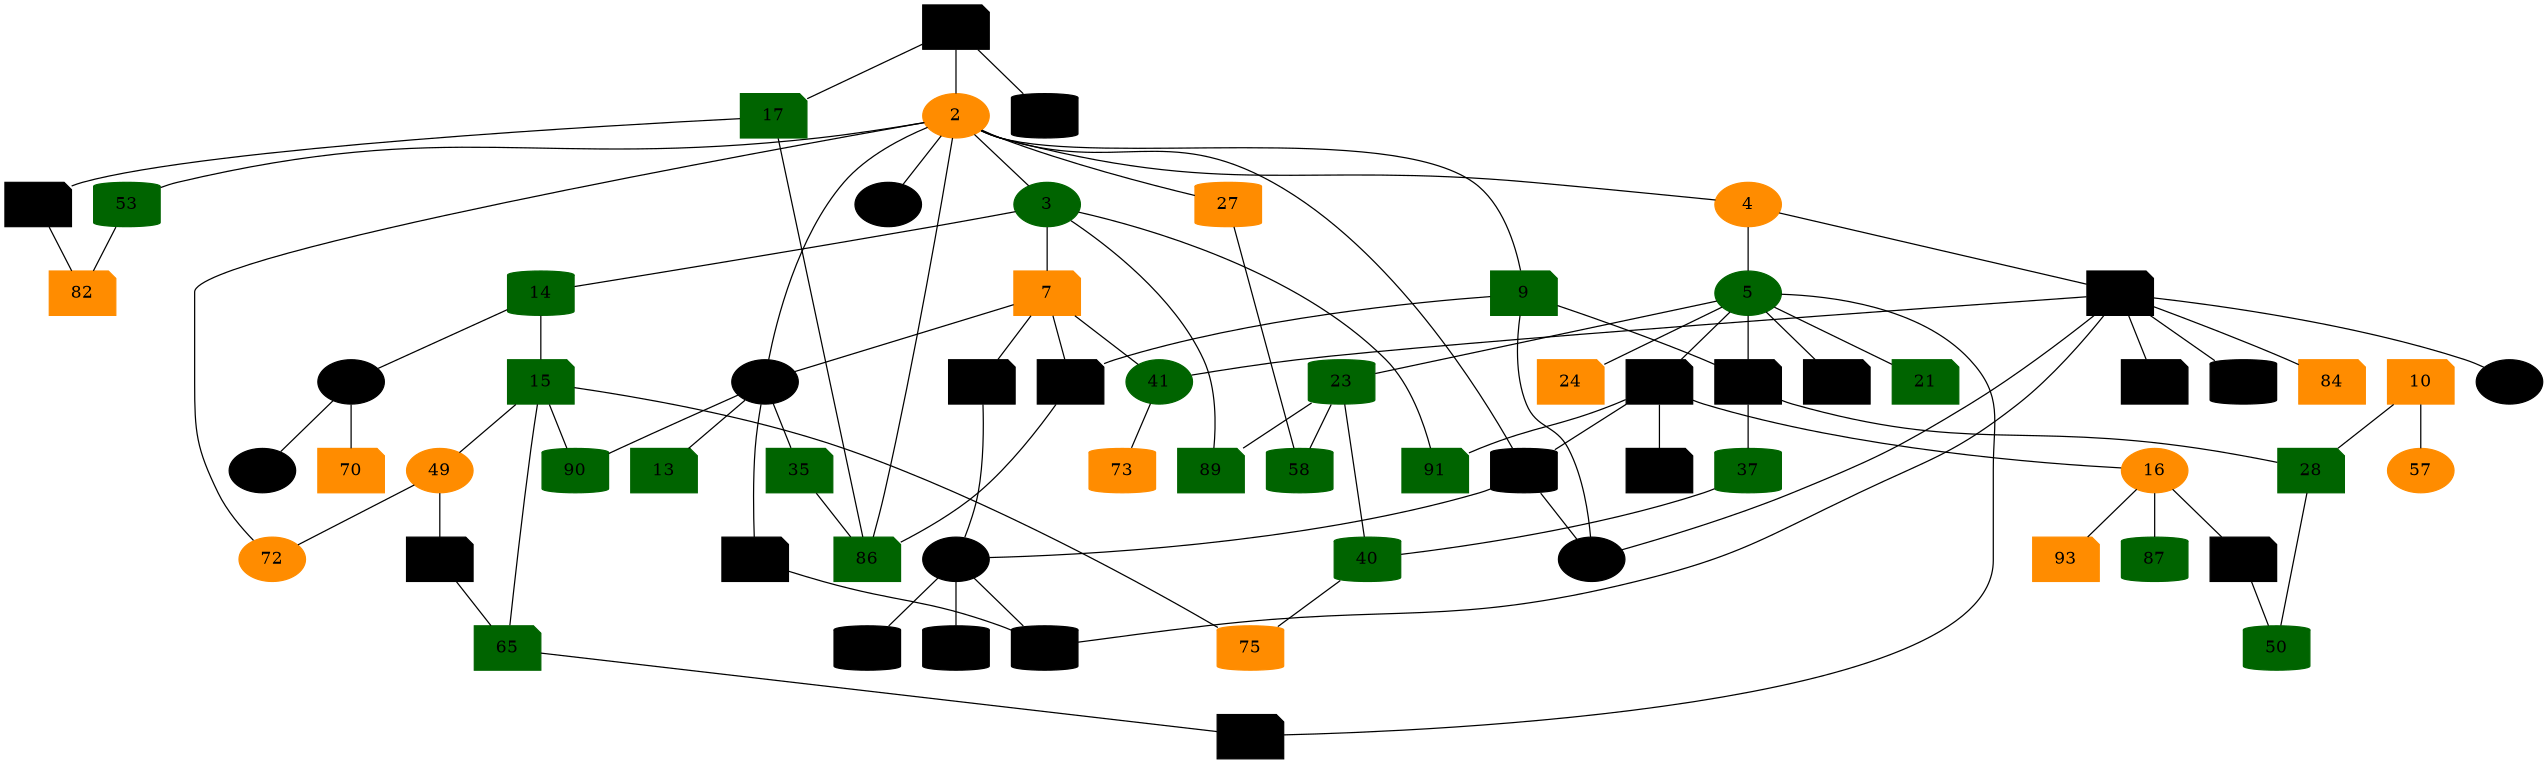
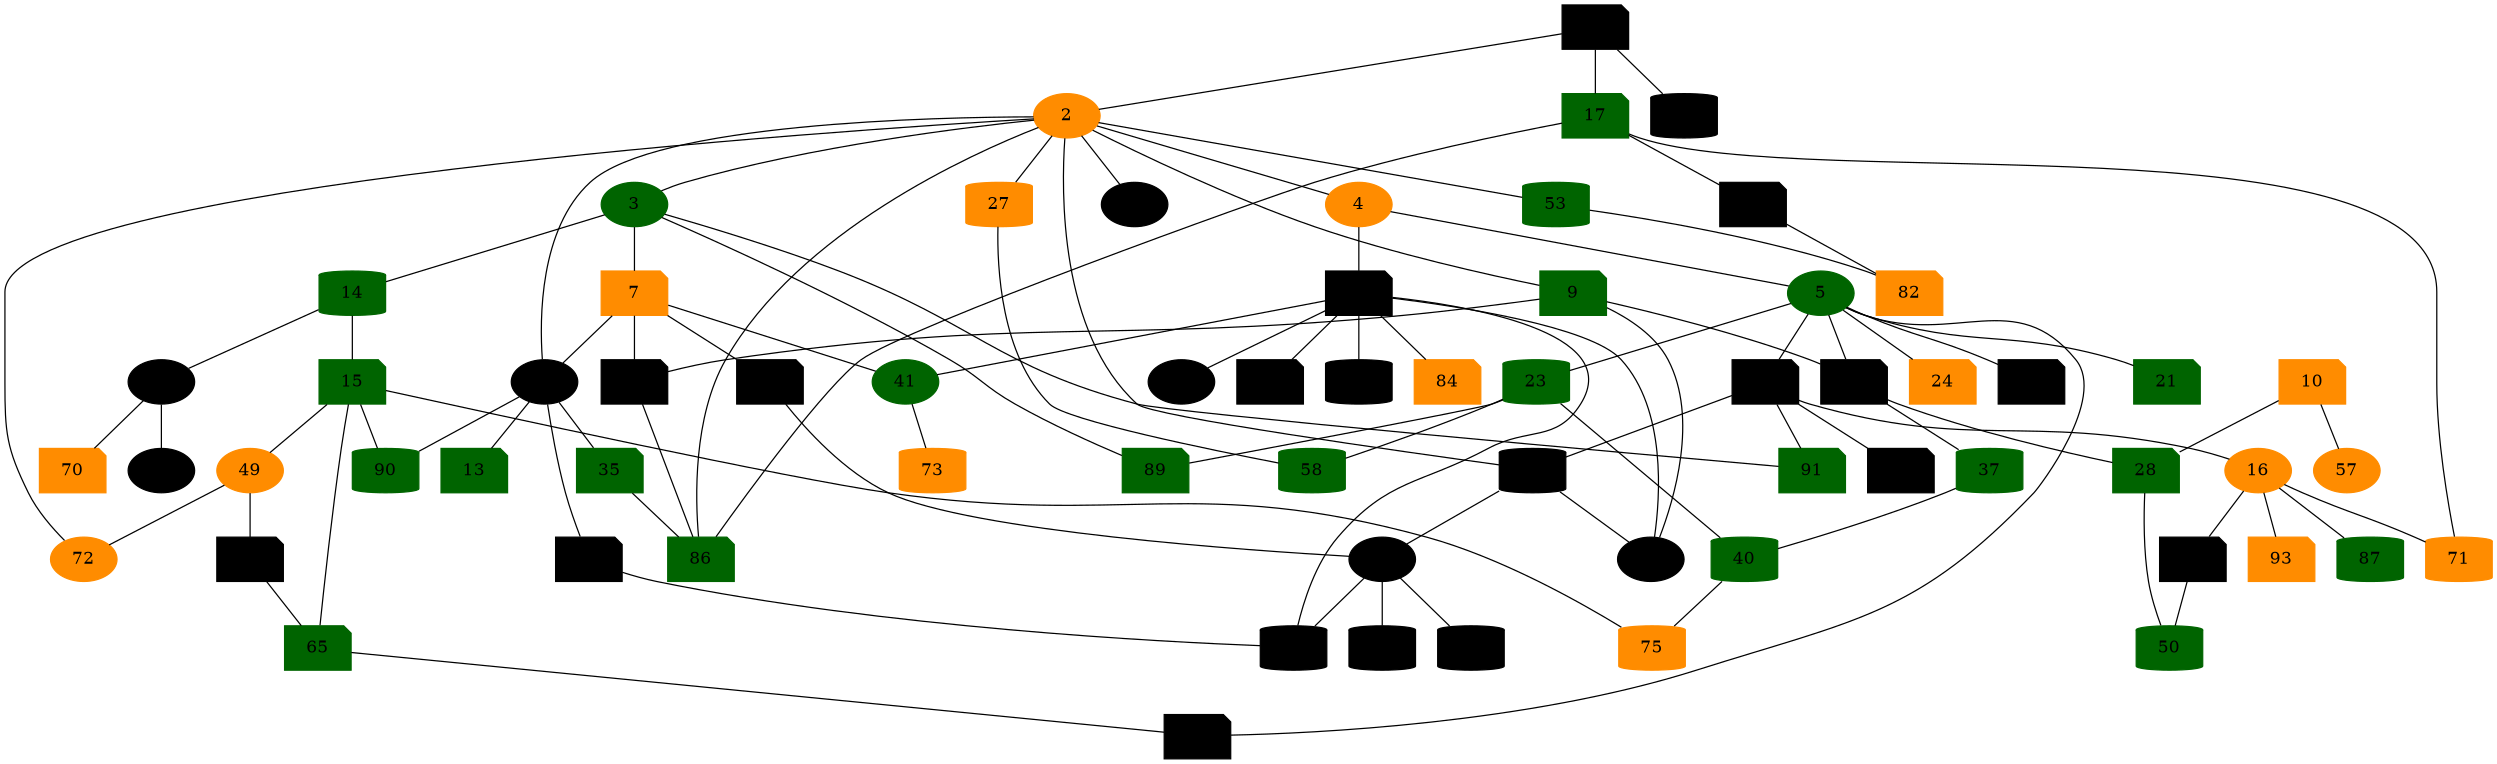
  graph {
    node [color=black shape=note style=filled]
    2 [color=darkorange shape=ellipse super="+8"]
    3 [color=darkgreen shape=ellipse super="+98"]
    4 [color=darkorange shape=ellipse super="+96"]
    9 [color=darkgreen super="+92"]
    11 [shape=ellipse super="+55"]
    22 [shape=ellipse]
    27 [color=darkorange shape=cylinder super="+46"]
    34 [shape=cylinder super="+83"]
    53 [color=darkgreen shape=cylinder]
    72 [color=darkorange shape=ellipse super="+80"]
    86 [color=darkgreen]
    1
    17 [color=darkgreen super="+39"]
    56 [shape=cylinder]
+   71 [color=darkorange shape=cylinder super="+81"]
    54
    7 [color=darkorange super="+31"]
    14 [color=darkgreen shape=cylinder super="+26"]
    89 [color=darkgreen]
    91 [color=darkgreen]
    5 [color=darkgreen shape=ellipse super="+24"]
    20 [super="+38"]
    25 [super="+94"]
    51
    99 [shape=ellipse]
    12 [super="+19"]
    13 [color=darkgreen]
    35 [color=darkgreen super="+48"]
    90 [color=darkgreen shape=cylinder]
    58 [color=darkgreen shape=cylinder]
    42 [shape=ellipse]
    82 [color=darkorange super="+97"]
    29 [super="+67"]
    41 [color=darkgreen shape=ellipse super="+64"]
    15 [color=darkgreen super="+100"]
    32 [shape=ellipse super="+47"]
    6 [super="+33"]
    21 [color=darkgreen]
    23 [color=darkgreen shape=cylinder super="+79"]
    n40 [color=darkorange label=24]
    76
    88
    60 [shape=cylinder super="+63"]
    61 [shape=ellipse]
    68
    74 [shape=cylinder]
    84 [color=darkorange]
    16 [color=darkorange shape=ellipse super="+62"]
    36 [super="+77"]
    40 [color=darkgreen shape=cylinder super="+43"]
    28 [color=darkgreen super="+85"]
    37 [color=darkgreen shape=cylinder super="+78"]
    30
    87 [color=darkgreen shape=cylinder]
    93 [color=darkorange]
    10 [color=darkorange super="+18"]
    57 [color=darkorange shape=ellipse]
    73 [color=darkorange shape=cylinder]
    50 [color=darkgreen shape=cylinder]
    49 [color=darkorange shape=ellipse]
    65 [color=darkgreen super="+95"]
    75 [color=darkorange shape=cylinder]
    69 [shape=ellipse]
    70 [color=darkorange]
    52
    45 [shape=cylinder super="+66"]
    59 [shape=cylinder]
    2 -- 3
    2 -- 4
    2 -- 9
    2 -- 11
    2 -- 22
    2 -- 27
    2 -- 34
    2 -- 53
    2 -- 72
    2 -- 86
    3 -- 7
    3 -- 14
    3 -- 89
    3 -- 91
    4 -- 5
    4 -- 20
    9 -- 25
    9 -- 51
    9 -- 99
    11 -- 12
    11 -- 13
    11 -- 35
    11 -- 90
    27 -- 58
    34 -- 99
    34 -- 42
    53 -- 82
    1 -- 2
    1 -- 17
    1 -- 56
    17 -- 86
+   17 -- 71
    17 -- 54
    54 -- 82
    7 -- 11
    7 -- 51
    7 -- 29
    7 -- 41
    14 -- 15
    14 -- 32
    5 -- 25
    5 -- 6
    5 -- 21
    5 -- 23
    5 -- n40
    5 -- 76
    5 -- 88
    20 -- 99
    20 -- 41
    20 -- 60
    20 -- 61
    20 -- 68
    20 -- 74
    20 -- 84
    25 -- 28
    25 -- 37
    51 -- 86
    12 -- 60
    35 -- 86
    42 -- 60
    42 -- 45
    42 -- 59
    29 -- 42
    41 -- 73
    15 -- 90
    15 -- 49
    15 -- 65
    15 -- 75
    32 -- 69
    32 -- 70
    6 -- 34
    6 -- 91
    6 -- 16
    6 -- 36
    23 -- 89
    23 -- 58
    23 -- 40
+   16 -- 71
    16 -- 30
    16 -- 87
    16 -- 93
    40 -- 75
    28 -- 50
    37 -- 40
    30 -- 50
    10 -- 28
    10 -- 57
    49 -- 72
    49 -- 52
    65 -- 88
    52 -- 65
  }
